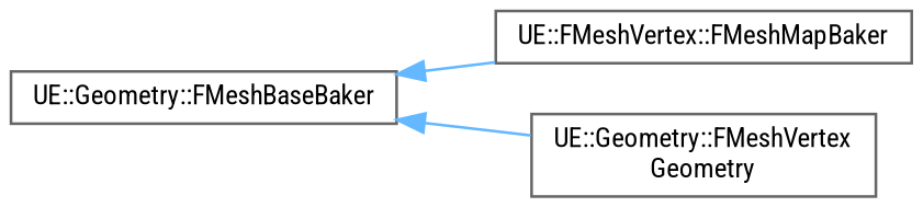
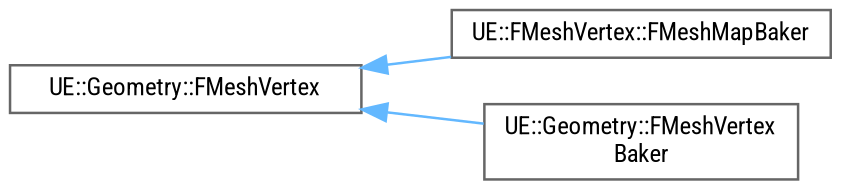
  digraph {
    fontname="Roboto Condensed"
    rankdir=LR
    node [color=grey40 fillcolor=white fontname="Roboto Condensed" fontsize=10 shape=box style=filled]
    edge [color=steelblue1 dir=back fontname="Roboto Condensed" fontsize=10 labelfontname=Helvetica labelfontsize=10 style=solid]
-   n1 [height=0.2 label="UE::Geometry::FMeshBaseBaker" width=0.4]
+   n1 [height=0.2 label="UE::Geometry::FMeshVertex" width=0.4]
    n2 [height=0.2 label="UE::FMeshVertex::FMeshMapBaker" width=0.4]
-   n3 [height=0.2 label="UE::Geometry::FMeshVertex\lGeometry" width=0.4]
+   n3 [height=0.2 label="UE::Geometry::FMeshVertex\lBaker" width=0.4]
    n1 -> n2
    n1 -> n3
  }
